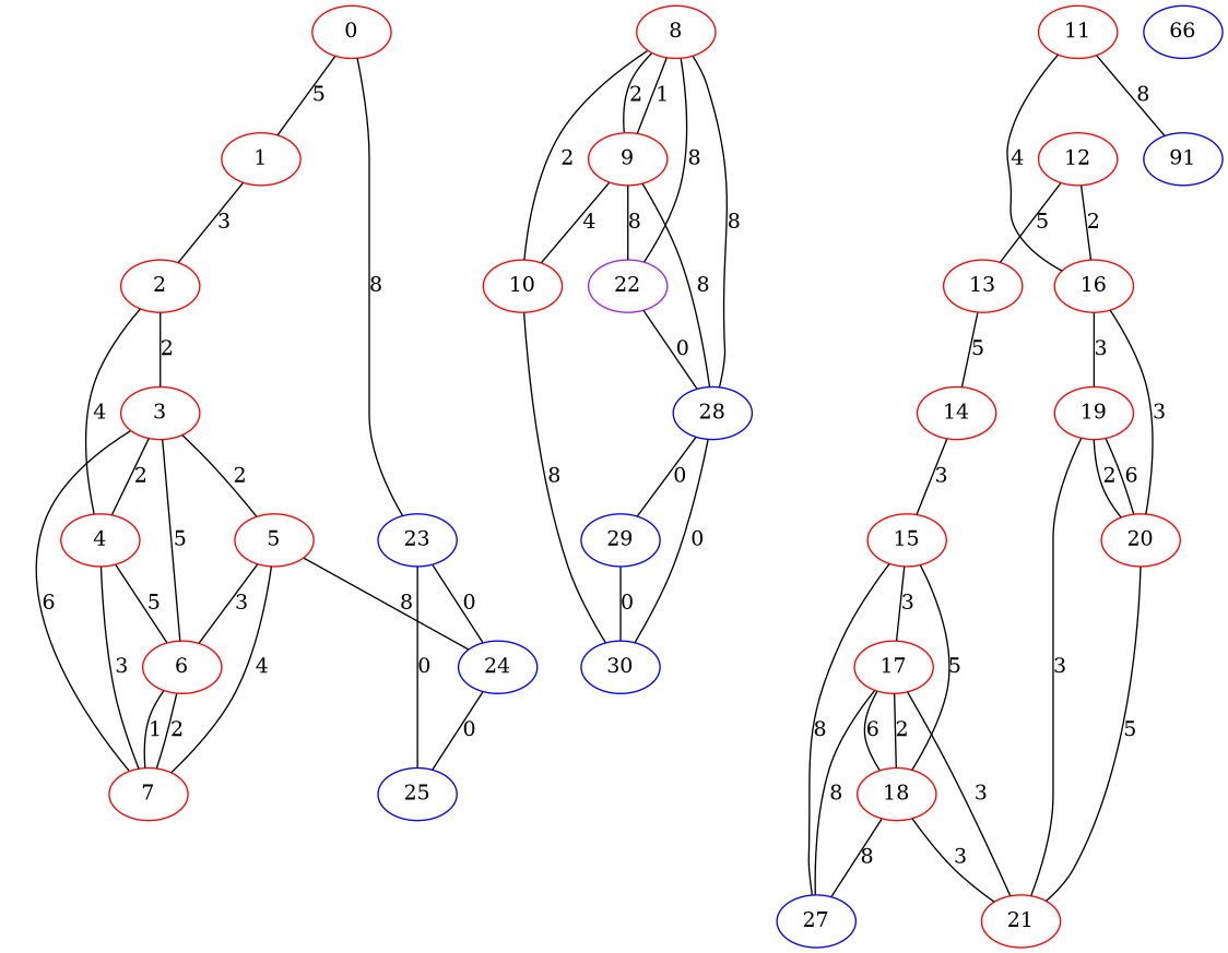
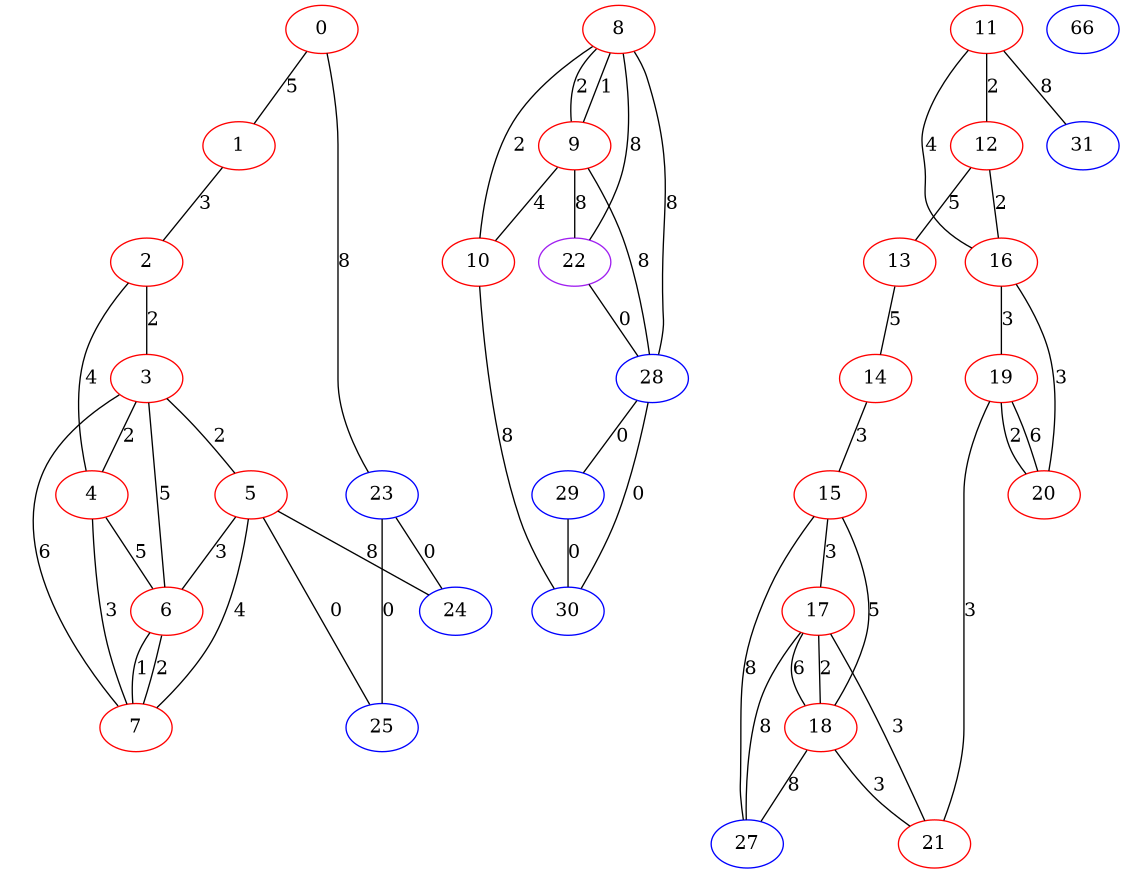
  graph {
    node [color=red weight=1]
    0
    1
    23 [color=blue weight=3]
    2
    24 [color=blue weight=3]
    25 [color=blue weight=3]
    3
    4
    5
    6
    7
    8
    9
    10
    22 [color=purple weight=4]
    28 [color=blue weight=3]
    30 [color=blue weight=3]
    29 [color=blue weight=3]
    11
    12
    16
-   31 [color=blue weight=3 label=91]
+   31 [color=blue weight=3]
    13
    19
    20
    14
    15
    17
    18
    27 [color=blue weight=3]
    21
    n32 [color=blue label=66 weight=3]
    0 -- 1 [label=5]
    0 -- 23 [label=8]
    1 -- 2 [label=3]
    23 -- 24 [label=0]
    23 -- 25 [label=0]
    2 -- 3 [label=2]
    2 -- 4 [label=4]
-   24 -- 25 [label=0]
+   5 -- 25 [label=0]
    3 -- 4 [label=2]
    3 -- 5 [label=2]
    3 -- 6 [label=5]
    3 -- 7 [label=6]
    4 -- 6 [label=5]
    4 -- 7 [label=3]
    5 -- 24 [label=8]
    5 -- 6 [label=3]
    5 -- 7 [label=4]
    6 -- 7 [label=2]
    6 -- 7 [label=1]
    8 -- 9 [label=1]
    8 -- 9 [label=2]
    8 -- 10 [label=2]
    8 -- 22 [label=8]
    8 -- 28 [label=8]
    9 -- 10 [label=4]
    9 -- 22 [label=8]
    9 -- 28 [label=8]
    10 -- 30 [label=8]
    22 -- 28 [label=0]
    28 -- 30 [label=0]
    28 -- 29 [label=0]
    29 -- 30 [label=0]
+   11 -- 12 [label=2]
    11 -- 16 [label=4]
    11 -- 31 [label=8]
    12 -- 16 [label=2]
    12 -- 13 [label=5]
    16 -- 19 [label=3]
    16 -- 20 [label=3]
    13 -- 14 [label=5]
    19 -- 20 [label=2]
    19 -- 20 [label=6]
    19 -- 21 [label=3]
-   20 -- 21 [label=5]
    14 -- 15 [label=3]
    15 -- 17 [label=3]
    15 -- 18 [label=5]
    15 -- 27 [label=8]
    17 -- 18 [label=6]
    17 -- 18 [label=2]
    17 -- 27 [label=8]
    17 -- 21 [label=3]
    18 -- 27 [label=8]
    18 -- 21 [label=3]
  }
